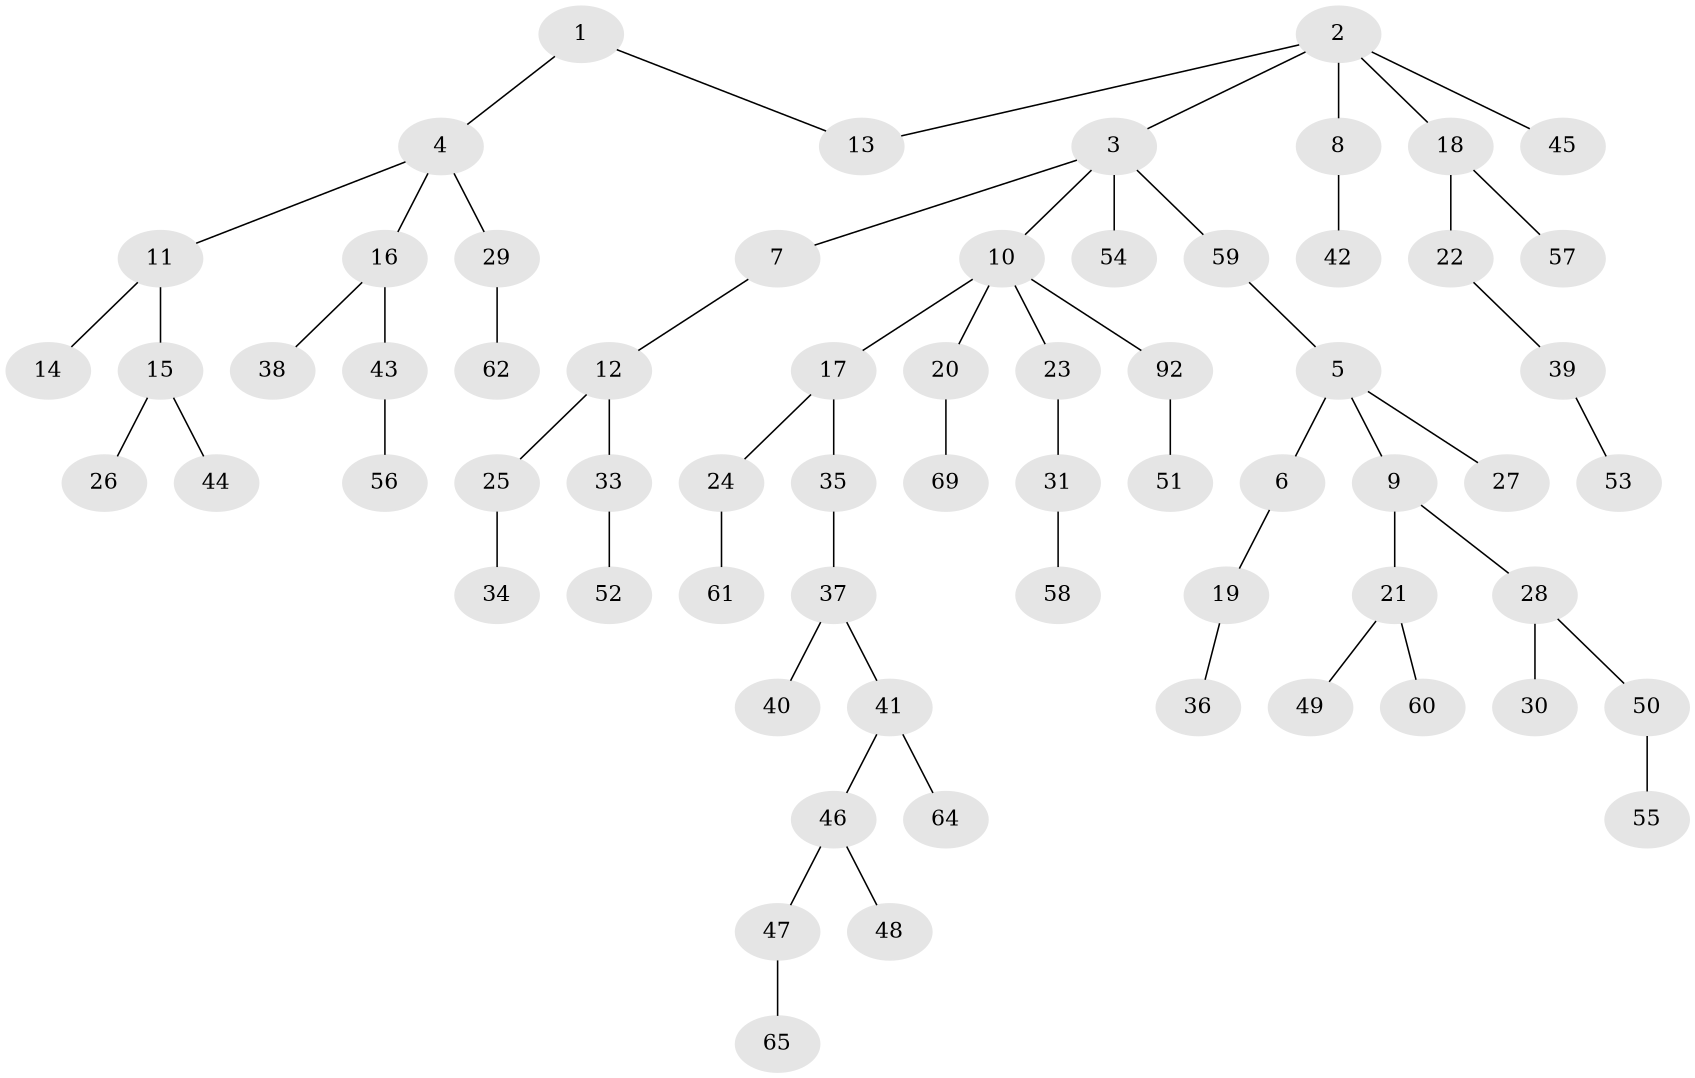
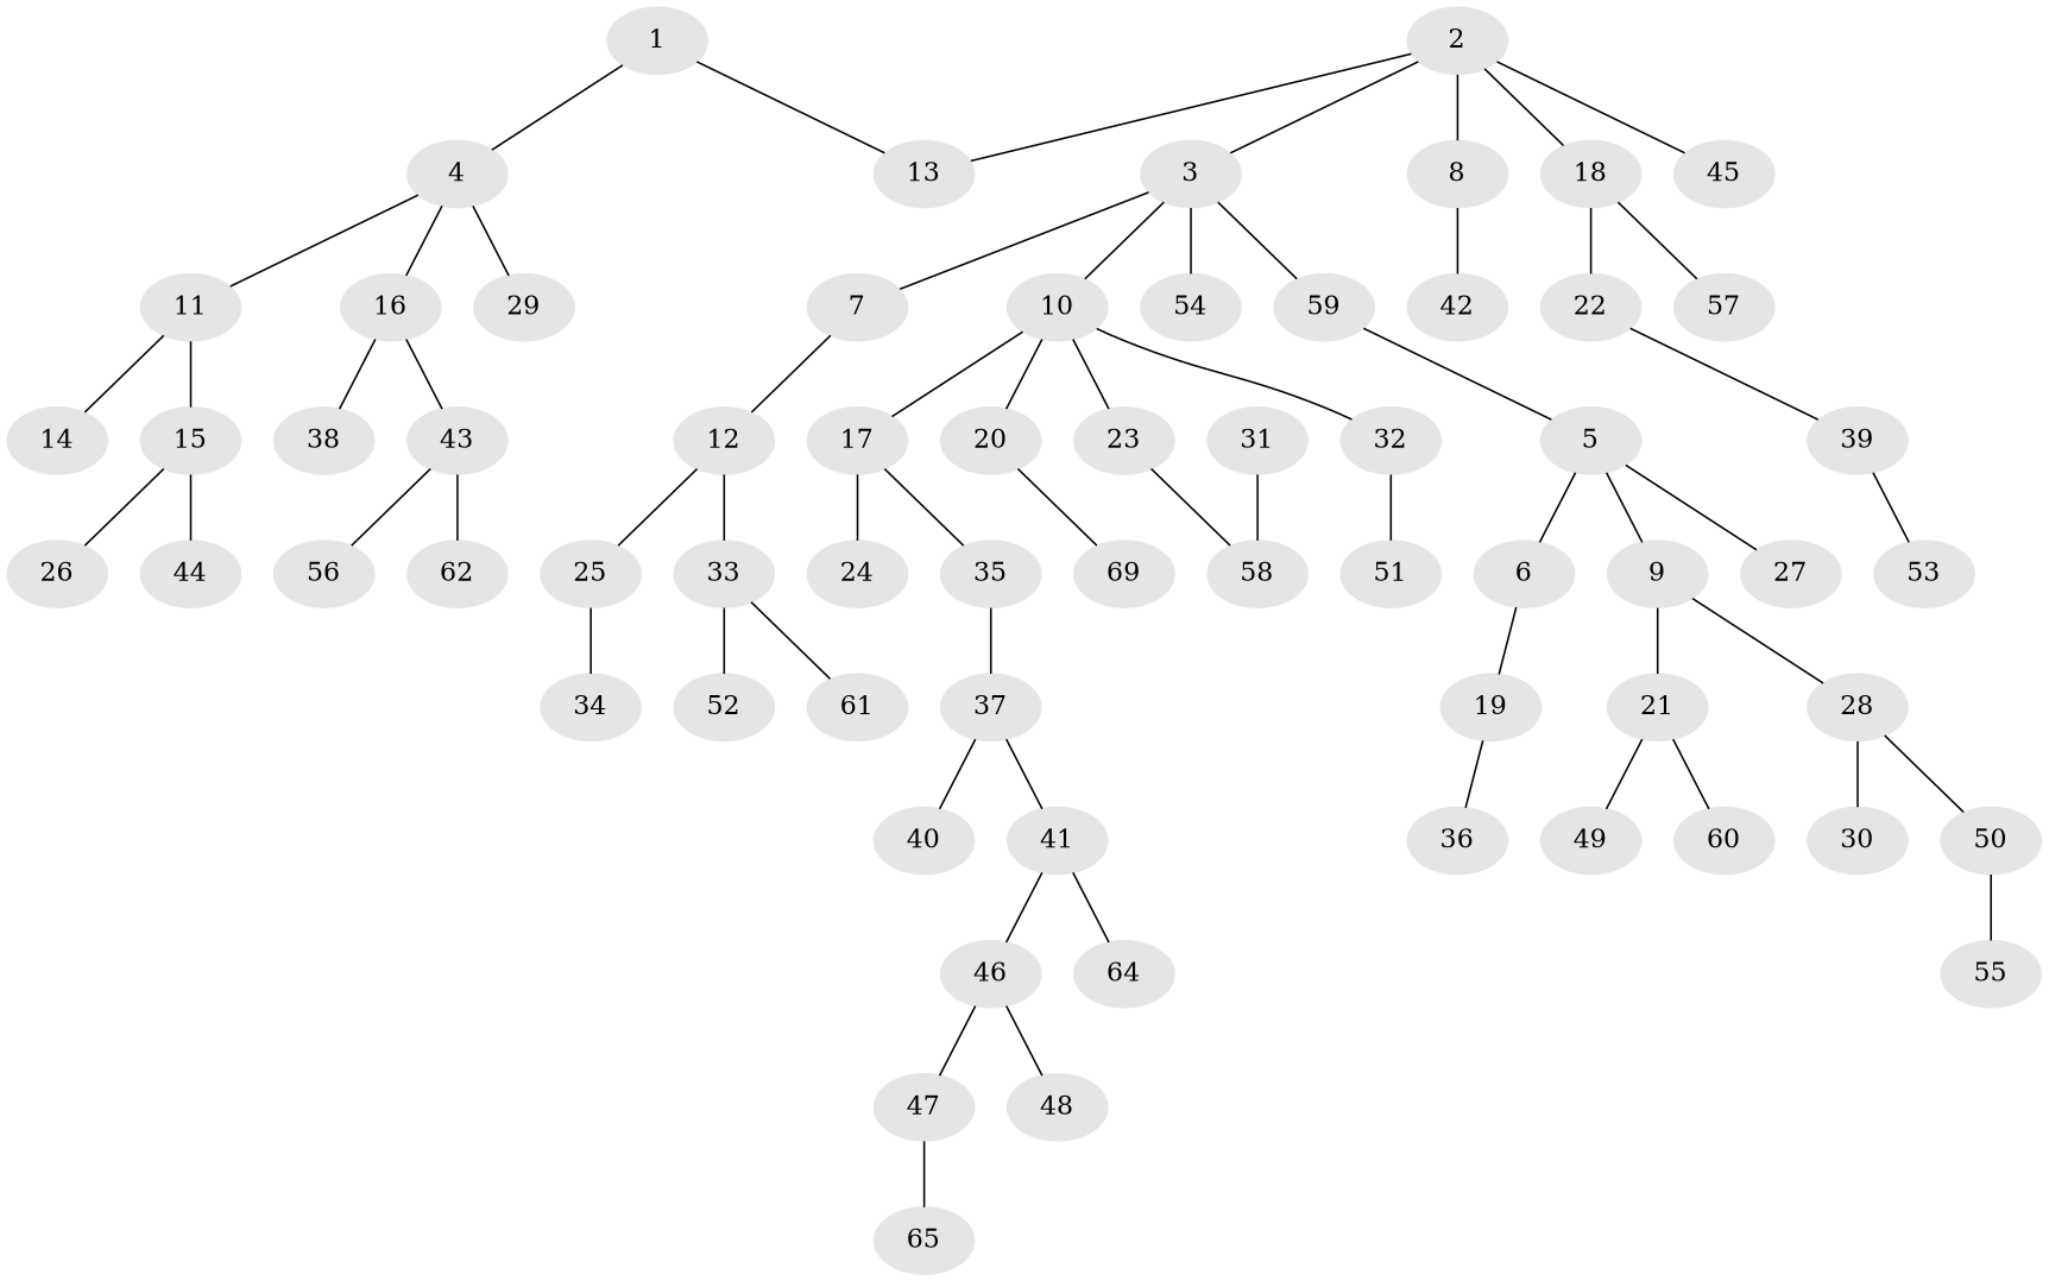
  graph {
    node [color=gray90 style=filled]
    1
    4
    13
    2
    3
    8
    18
    45
    11
    16
    29
    7
    10
    54
    59
    42
    22
    57
    5
    6
    9
    27
    12
    17
    20
    23
-   32 [label=92]
+   32
    14
    15
    38
    43
    19
    21
    28
    36
    25
    33
    49
    60
    30
    50
    24
    35
    n44 [label=69]
    31
    51
    26
    44
    34
    52
    61
    56
    62
    37
    39
    53
    58
    55
    40
    41
    46
    64
    47
    48
    65
    1 -- 4
    1 -- 13
    4 -- 11
    4 -- 16
    4 -- 29
    2 -- 13
    2 -- 3
    2 -- 8
    2 -- 18
    2 -- 45
    3 -- 7
    3 -- 10
    3 -- 54
    3 -- 59
    8 -- 42
    18 -- 22
    18 -- 57
    11 -- 14
    11 -- 15
    16 -- 38
    16 -- 43
    7 -- 12
    10 -- 17
    10 -- 20
    10 -- 23
    10 -- 32
    59 -- 5
    22 -- 39
    5 -- 6
    5 -- 9
    5 -- 27
    6 -- 19
    9 -- 21
    9 -- 28
    12 -- 25
    12 -- 33
    17 -- 24
    17 -- 35
    20 -- n44
-   23 -- 31
+   23 -- 58
    32 -- 51
    15 -- 26
    15 -- 44
    43 -- 56
-   29 -- 62
+   43 -- 62
    19 -- 36
    21 -- 49
    21 -- 60
    28 -- 30
    28 -- 50
    25 -- 34
    33 -- 52
-   24 -- 61
+   33 -- 61
    50 -- 55
    35 -- 37
    31 -- 58
    37 -- 40
    37 -- 41
    39 -- 53
    41 -- 46
    41 -- 64
    46 -- 47
    46 -- 48
    47 -- 65
  }
